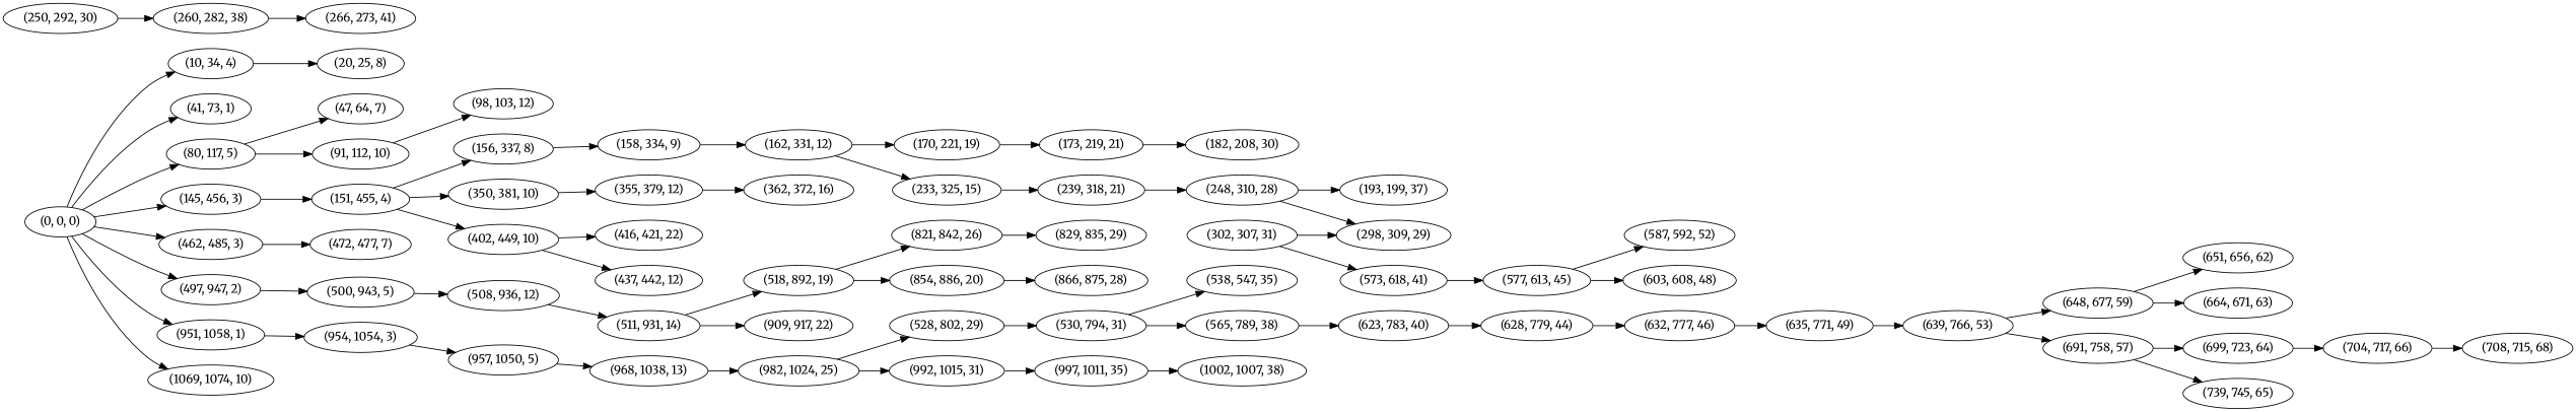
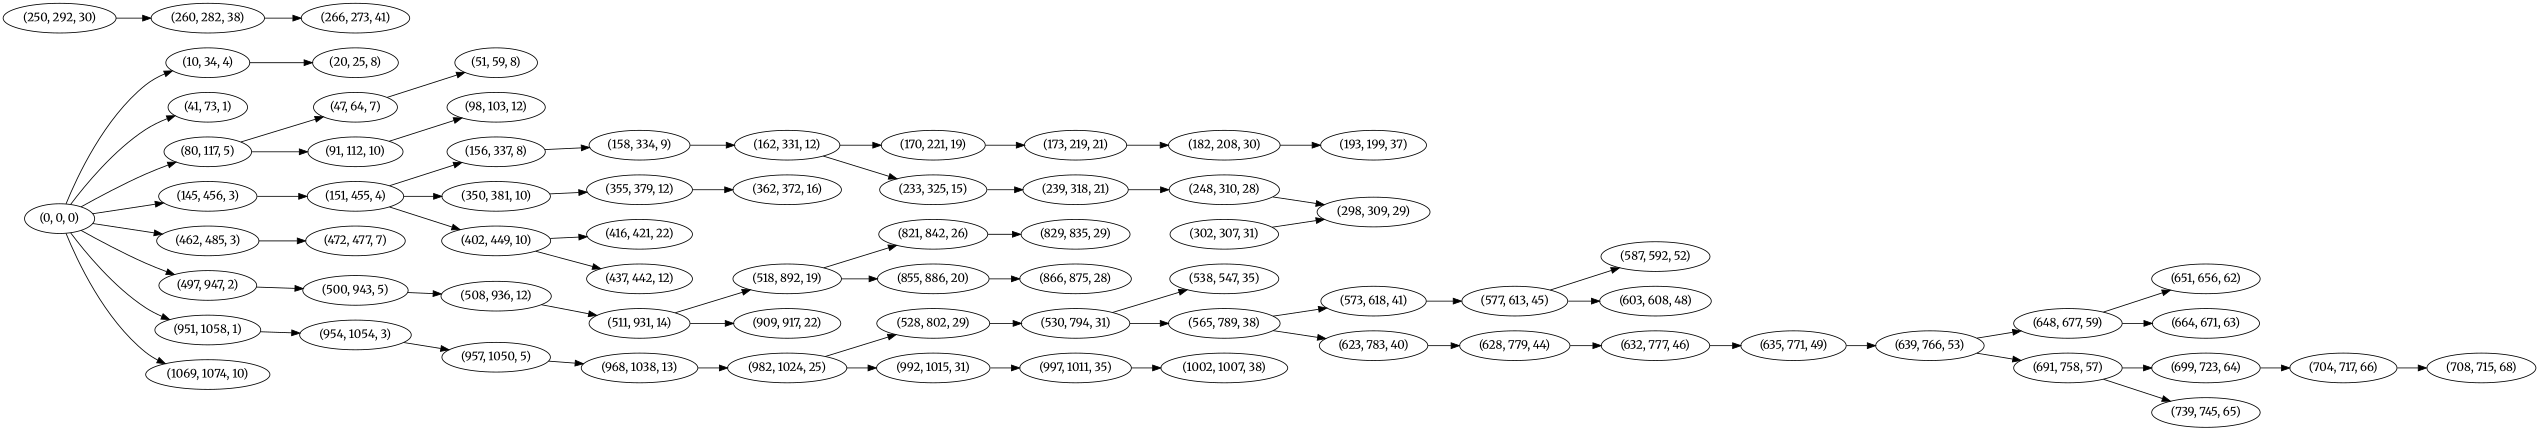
  digraph {
    fontname=Merriweather
    rankdir=LR
    node [fontname=Merriweather]
    edge [fontname=Merriweather]
    "(0, 0, 0)"
    "(10, 34, 4)"
    "(41, 73, 1)"
    "(80, 117, 5)"
    "(145, 456, 3)"
    "(462, 485, 3)"
    "(497, 947, 2)"
    "(951, 1058, 1)"
    "(1069, 1074, 10)"
    "(20, 25, 8)"
    "(47, 64, 7)"
    "(91, 112, 10)"
    "(151, 455, 4)"
    "(472, 477, 7)"
    "(500, 943, 5)"
    "(954, 1054, 3)"
+   "(51, 59, 8)"
    "(98, 103, 12)"
    "(156, 337, 8)"
    "(350, 381, 10)"
    "(402, 449, 10)"
    "(158, 334, 9)"
    "(355, 379, 12)"
    "(416, 421, 22)"
    "(437, 442, 12)"
    "(162, 331, 12)"
    "(170, 221, 19)"
    "(233, 325, 15)"
    "(173, 219, 21)"
    "(239, 318, 21)"
    "(182, 208, 30)"
    "(193, 199, 37)"
    "(248, 310, 28)"
    "(298, 309, 29)"
    "(250, 292, 30)"
    "(260, 282, 38)"
    "(266, 273, 41)"
    "(302, 307, 31)"
    "(362, 372, 16)"
    "(508, 936, 12)"
    "(511, 931, 14)"
    "(518, 892, 19)"
    "(909, 917, 22)"
    "(821, 842, 26)"
-   "(855, 886, 20)" [label="(854, 886, 20)"]
+   "(855, 886, 20)"
    n46 [label="(530, 794, 31)"]
    "(528, 802, 29)"
    "(829, 835, 29)"
    "(866, 875, 28)"
    "(538, 547, 35)"
    "(565, 789, 38)"
    "(573, 618, 41)"
    "(623, 783, 40)"
    "(577, 613, 45)"
    "(628, 779, 44)"
    "(587, 592, 52)"
    "(603, 608, 48)"
    "(632, 777, 46)"
    "(635, 771, 49)"
    "(639, 766, 53)"
    "(648, 677, 59)"
    "(691, 758, 57)"
    "(651, 656, 62)"
    "(664, 671, 63)"
    "(699, 723, 64)"
    "(739, 745, 65)"
    "(704, 717, 66)"
    "(708, 715, 68)"
    "(957, 1050, 5)"
    "(968, 1038, 13)"
    "(982, 1024, 25)"
    "(992, 1015, 31)"
    "(997, 1011, 35)"
    "(1002, 1007, 38)"
    "(0, 0, 0)" -> "(10, 34, 4)"
    "(0, 0, 0)" -> "(41, 73, 1)"
    "(0, 0, 0)" -> "(80, 117, 5)"
    "(0, 0, 0)" -> "(145, 456, 3)"
    "(0, 0, 0)" -> "(462, 485, 3)"
    "(0, 0, 0)" -> "(497, 947, 2)"
    "(0, 0, 0)" -> "(951, 1058, 1)"
    "(0, 0, 0)" -> "(1069, 1074, 10)"
    "(10, 34, 4)" -> "(20, 25, 8)"
    "(80, 117, 5)" -> "(47, 64, 7)"
    "(80, 117, 5)" -> "(91, 112, 10)"
    "(145, 456, 3)" -> "(151, 455, 4)"
    "(462, 485, 3)" -> "(472, 477, 7)"
    "(497, 947, 2)" -> "(500, 943, 5)"
    "(951, 1058, 1)" -> "(954, 1054, 3)"
+   "(47, 64, 7)" -> "(51, 59, 8)"
    "(91, 112, 10)" -> "(98, 103, 12)"
    "(151, 455, 4)" -> "(156, 337, 8)"
    "(151, 455, 4)" -> "(350, 381, 10)"
    "(151, 455, 4)" -> "(402, 449, 10)"
    "(500, 943, 5)" -> "(508, 936, 12)"
    "(954, 1054, 3)" -> "(957, 1050, 5)"
    "(156, 337, 8)" -> "(158, 334, 9)"
    "(350, 381, 10)" -> "(355, 379, 12)"
    "(402, 449, 10)" -> "(416, 421, 22)"
    "(402, 449, 10)" -> "(437, 442, 12)"
    "(158, 334, 9)" -> "(162, 331, 12)"
    "(355, 379, 12)" -> "(362, 372, 16)"
    "(162, 331, 12)" -> "(170, 221, 19)"
    "(162, 331, 12)" -> "(233, 325, 15)"
    "(170, 221, 19)" -> "(173, 219, 21)"
    "(233, 325, 15)" -> "(239, 318, 21)"
    "(173, 219, 21)" -> "(182, 208, 30)"
    "(239, 318, 21)" -> "(248, 310, 28)"
-   "(248, 310, 28)" -> "(193, 199, 37)"
+   "(182, 208, 30)" -> "(193, 199, 37)"
    "(248, 310, 28)" -> "(298, 309, 29)"
    "(250, 292, 30)" -> "(260, 282, 38)"
    "(260, 282, 38)" -> "(266, 273, 41)"
    "(302, 307, 31)" -> "(298, 309, 29)"
    "(508, 936, 12)" -> "(511, 931, 14)"
    "(511, 931, 14)" -> "(518, 892, 19)"
    "(511, 931, 14)" -> "(909, 917, 22)"
    "(518, 892, 19)" -> "(821, 842, 26)"
    "(518, 892, 19)" -> "(855, 886, 20)"
    "(821, 842, 26)" -> "(829, 835, 29)"
    "(855, 886, 20)" -> "(866, 875, 28)"
    n46 -> "(538, 547, 35)"
    n46 -> "(565, 789, 38)"
    "(528, 802, 29)" -> n46
-   "(302, 307, 31)" -> "(573, 618, 41)"
+   "(565, 789, 38)" -> "(573, 618, 41)"
    "(565, 789, 38)" -> "(623, 783, 40)"
    "(573, 618, 41)" -> "(577, 613, 45)"
    "(623, 783, 40)" -> "(628, 779, 44)"
    "(577, 613, 45)" -> "(587, 592, 52)"
    "(577, 613, 45)" -> "(603, 608, 48)"
    "(628, 779, 44)" -> "(632, 777, 46)"
    "(632, 777, 46)" -> "(635, 771, 49)"
    "(635, 771, 49)" -> "(639, 766, 53)"
    "(639, 766, 53)" -> "(648, 677, 59)"
    "(639, 766, 53)" -> "(691, 758, 57)"
    "(648, 677, 59)" -> "(651, 656, 62)"
    "(648, 677, 59)" -> "(664, 671, 63)"
    "(691, 758, 57)" -> "(699, 723, 64)"
    "(691, 758, 57)" -> "(739, 745, 65)"
    "(699, 723, 64)" -> "(704, 717, 66)"
    "(704, 717, 66)" -> "(708, 715, 68)"
    "(957, 1050, 5)" -> "(968, 1038, 13)"
    "(968, 1038, 13)" -> "(982, 1024, 25)"
    "(982, 1024, 25)" -> "(528, 802, 29)"
    "(982, 1024, 25)" -> "(992, 1015, 31)"
    "(992, 1015, 31)" -> "(997, 1011, 35)"
    "(997, 1011, 35)" -> "(1002, 1007, 38)"
  }
